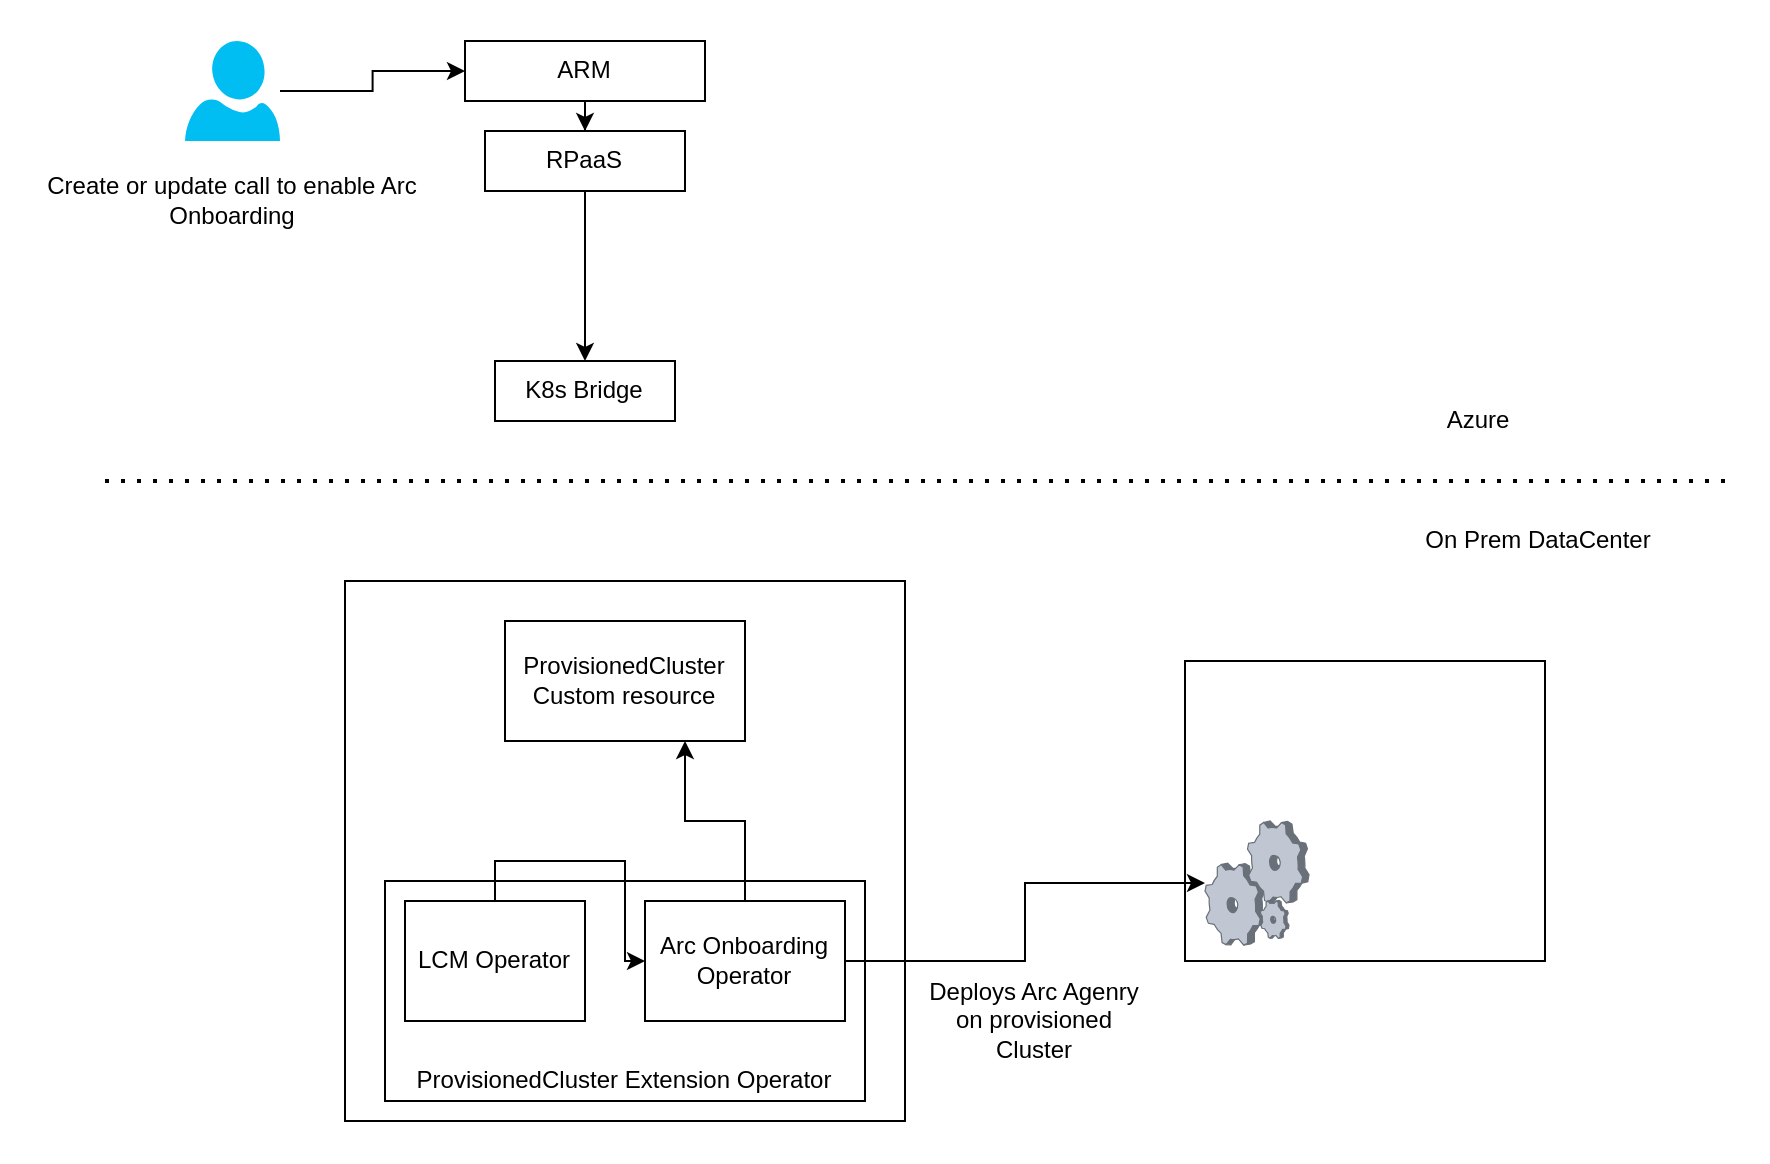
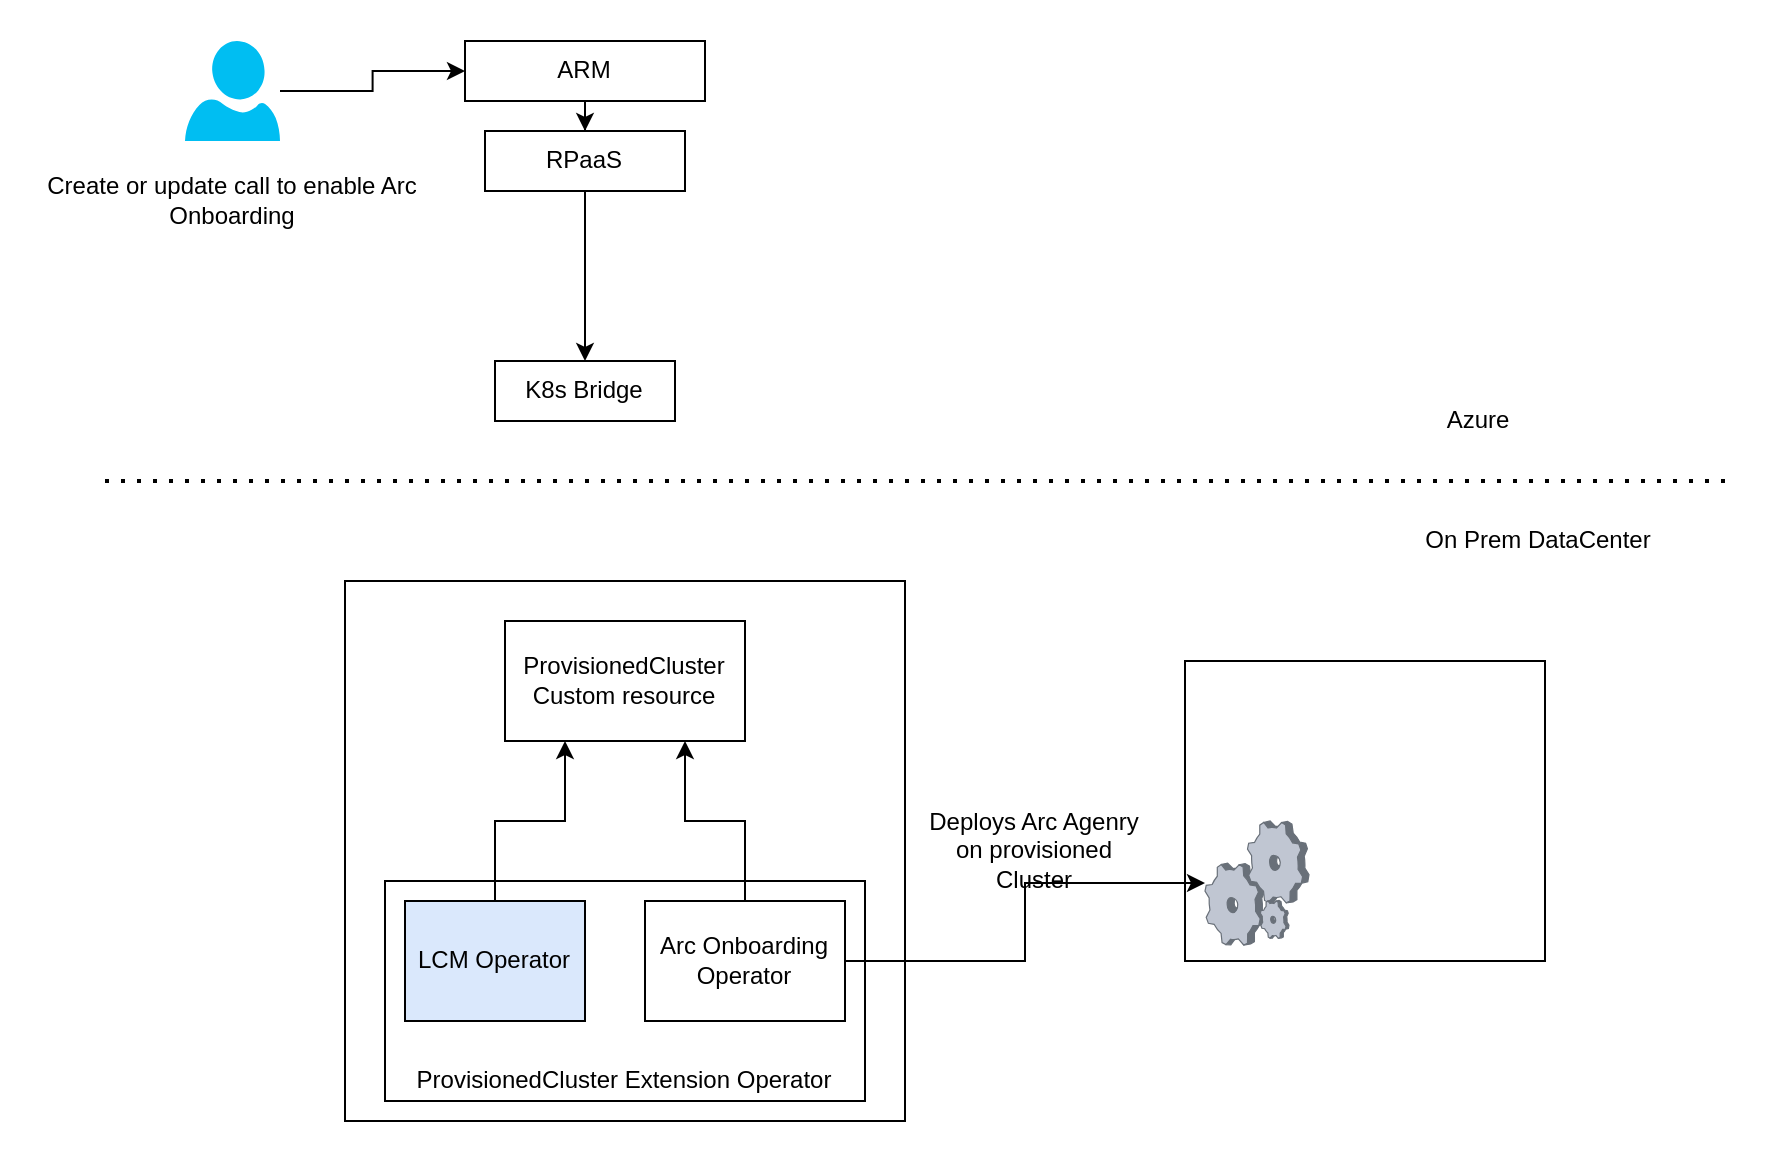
  <mxCell id="0" />
  <mxCell id="1" parent="0" />
  <mxCell id="2" value="" style="rounded=0;whiteSpace=wrap;html=1;" vertex="1" parent="1"><mxGeometry x="172" y="290" width="280" height="270" as="geometry" /></mxCell>
  <mxCell id="3" value="" style="endArrow=none;dashed=1;html=1;dashPattern=1 3;strokeWidth=2;" edge="1" parent="1"><mxGeometry width="50" height="50" relative="1" as="geometry"><mxPoint x="52" y="240" as="sourcePoint" /><mxPoint x="862" y="240" as="targetPoint" /><Array as="points"><mxPoint x="402" y="240" /></Array></mxGeometry></mxCell>
  <mxCell id="4" value="ProvisionedCluster Custom resource" style="rounded=0;whiteSpace=wrap;html=1;" vertex="1" parent="1"><mxGeometry x="252" y="310" width="120" height="60" as="geometry" /></mxCell>
  <mxCell id="5" value="" style="rounded=0;whiteSpace=wrap;html=1;" vertex="1" parent="1"><mxGeometry x="192" y="440" width="240" height="110" as="geometry" /></mxCell>
- <mxCell id="6" style="edgeStyle=orthogonalEdgeStyle;rounded=0;orthogonalLoop=1;jettySize=auto;html=1;exitX=0.5;exitY=0;exitDx=0;exitDy=0;" edge="1" parent="1" source="7" target="9"><mxGeometry relative="1" as="geometry" /></mxCell>
- <mxCell id="7" value="LCM Operator" style="rounded=0;whiteSpace=wrap;html=1;" vertex="1" parent="1"><mxGeometry x="202" y="450" width="90" height="60" as="geometry" /></mxCell>
+ <mxCell id="6" style="edgeStyle=orthogonalEdgeStyle;rounded=0;orthogonalLoop=1;jettySize=auto;html=1;exitX=0.5;exitY=0;exitDx=0;exitDy=0;entryX=0.25;entryY=1;entryDx=0;entryDy=0;" edge="1" parent="1" source="7" target="4"><mxGeometry relative="1" as="geometry" /></mxCell>
+ <mxCell id="7" value="LCM Operator" style="rounded=0;whiteSpace=wrap;html=1;fillColor=#dae8fc;" vertex="1" parent="1"><mxGeometry x="202" y="450" width="90" height="60" as="geometry" /></mxCell>
  <mxCell id="8" style="edgeStyle=orthogonalEdgeStyle;rounded=0;orthogonalLoop=1;jettySize=auto;html=1;exitX=0.5;exitY=0;exitDx=0;exitDy=0;entryX=0.75;entryY=1;entryDx=0;entryDy=0;" edge="1" parent="1" source="9" target="4"><mxGeometry relative="1" as="geometry" /></mxCell>
  <mxCell id="9" value="Arc Onboarding Operator" style="rounded=0;whiteSpace=wrap;html=1;" vertex="1" parent="1"><mxGeometry x="322" y="450" width="100" height="60" as="geometry" /></mxCell>
  <mxCell id="10" value="ProvisionedCluster Extension Operator" style="text;html=1;strokeColor=none;fillColor=none;align=center;verticalAlign=middle;whiteSpace=wrap;rounded=0;" vertex="1" parent="1"><mxGeometry x="182" y="530" width="260" height="20" as="geometry" /></mxCell>
  <mxCell id="11" value="" style="rounded=0;whiteSpace=wrap;html=1;" vertex="1" parent="1"><mxGeometry x="592" y="330" width="180" height="150" as="geometry" /></mxCell>
  <mxCell id="12" value="" style="edgeStyle=orthogonalEdgeStyle;rounded=0;orthogonalLoop=1;jettySize=auto;html=1;exitX=1;exitY=0.5;exitDx=0;exitDy=0;" edge="1" parent="1" source="9" target="13"><mxGeometry relative="1" as="geometry"><mxPoint x="562" y="490" as="sourcePoint" /></mxGeometry></mxCell>
  <mxCell id="13" value="" style="verticalLabelPosition=bottom;aspect=fixed;html=1;verticalAlign=top;strokeColor=none;align=center;outlineConnect=0;shape=mxgraph.citrix.process;" vertex="1" parent="1"><mxGeometry x="602" y="410" width="52" height="62" as="geometry" /></mxCell>
- <mxCell id="14" value="Deploys Arc Agenry on provisioned Cluster" style="text;html=1;strokeColor=none;fillColor=none;align=center;verticalAlign=middle;whiteSpace=wrap;rounded=0;" vertex="1" parent="1"><mxGeometry x="462" y="500" width="110" height="20" as="geometry" /></mxCell>
+ <mxCell id="14" value="Deploys Arc Agenry on provisioned Cluster" style="text;html=1;strokeColor=none;fillColor=none;align=center;verticalAlign=middle;whiteSpace=wrap;rounded=0;" vertex="1" parent="1"><mxGeometry x="462" y="415" width="110" height="20" as="geometry" /></mxCell>
  <mxCell id="15" value="On Prem DataCenter" style="text;html=1;strokeColor=none;fillColor=none;align=center;verticalAlign=middle;whiteSpace=wrap;rounded=0;" vertex="1" parent="1"><mxGeometry x="675" y="260" width="188" height="20" as="geometry" /></mxCell>
  <mxCell id="16" value="Azure" style="text;html=1;strokeColor=none;fillColor=none;align=center;verticalAlign=middle;whiteSpace=wrap;rounded=0;" vertex="1" parent="1"><mxGeometry x="654" y="200" width="170" height="20" as="geometry" /></mxCell>
  <mxCell id="17" value="" style="edgeStyle=orthogonalEdgeStyle;rounded=0;orthogonalLoop=1;jettySize=auto;html=1;" edge="1" parent="1" source="18" target="20"><mxGeometry relative="1" as="geometry" /></mxCell>
  <mxCell id="18" value="" style="verticalLabelPosition=bottom;html=1;verticalAlign=top;align=center;strokeColor=none;fillColor=#00BEF2;shape=mxgraph.azure.user;" vertex="1" parent="1"><mxGeometry x="92" y="20" width="47.5" height="50" as="geometry" /></mxCell>
  <mxCell id="19" value="" style="edgeStyle=orthogonalEdgeStyle;rounded=0;orthogonalLoop=1;jettySize=auto;html=1;" edge="1" parent="1" source="20" target="22"><mxGeometry relative="1" as="geometry" /></mxCell>
  <mxCell id="20" value="ARM" style="rounded=0;whiteSpace=wrap;html=1;" vertex="1" parent="1"><mxGeometry x="232" y="20" width="120" height="30" as="geometry" /></mxCell>
  <mxCell id="21" value="" style="edgeStyle=orthogonalEdgeStyle;rounded=0;orthogonalLoop=1;jettySize=auto;html=1;" edge="1" parent="1" source="22" target="23"><mxGeometry relative="1" as="geometry" /></mxCell>
  <mxCell id="22" value="RPaaS" style="rounded=0;whiteSpace=wrap;html=1;" vertex="1" parent="1"><mxGeometry x="242" y="65" width="100" height="30" as="geometry" /></mxCell>
  <mxCell id="23" value="K8s Bridge" style="rounded=0;whiteSpace=wrap;html=1;" vertex="1" parent="1"><mxGeometry x="247" y="180" width="90" height="30" as="geometry" /></mxCell>
  <mxCell id="24" value="Create or update call to enable Arc Onboarding" style="text;html=1;strokeColor=none;fillColor=none;align=center;verticalAlign=middle;whiteSpace=wrap;rounded=0;" vertex="1" parent="1"><mxGeometry x="20.75" y="90" width="190" height="20" as="geometry" /></mxCell>
